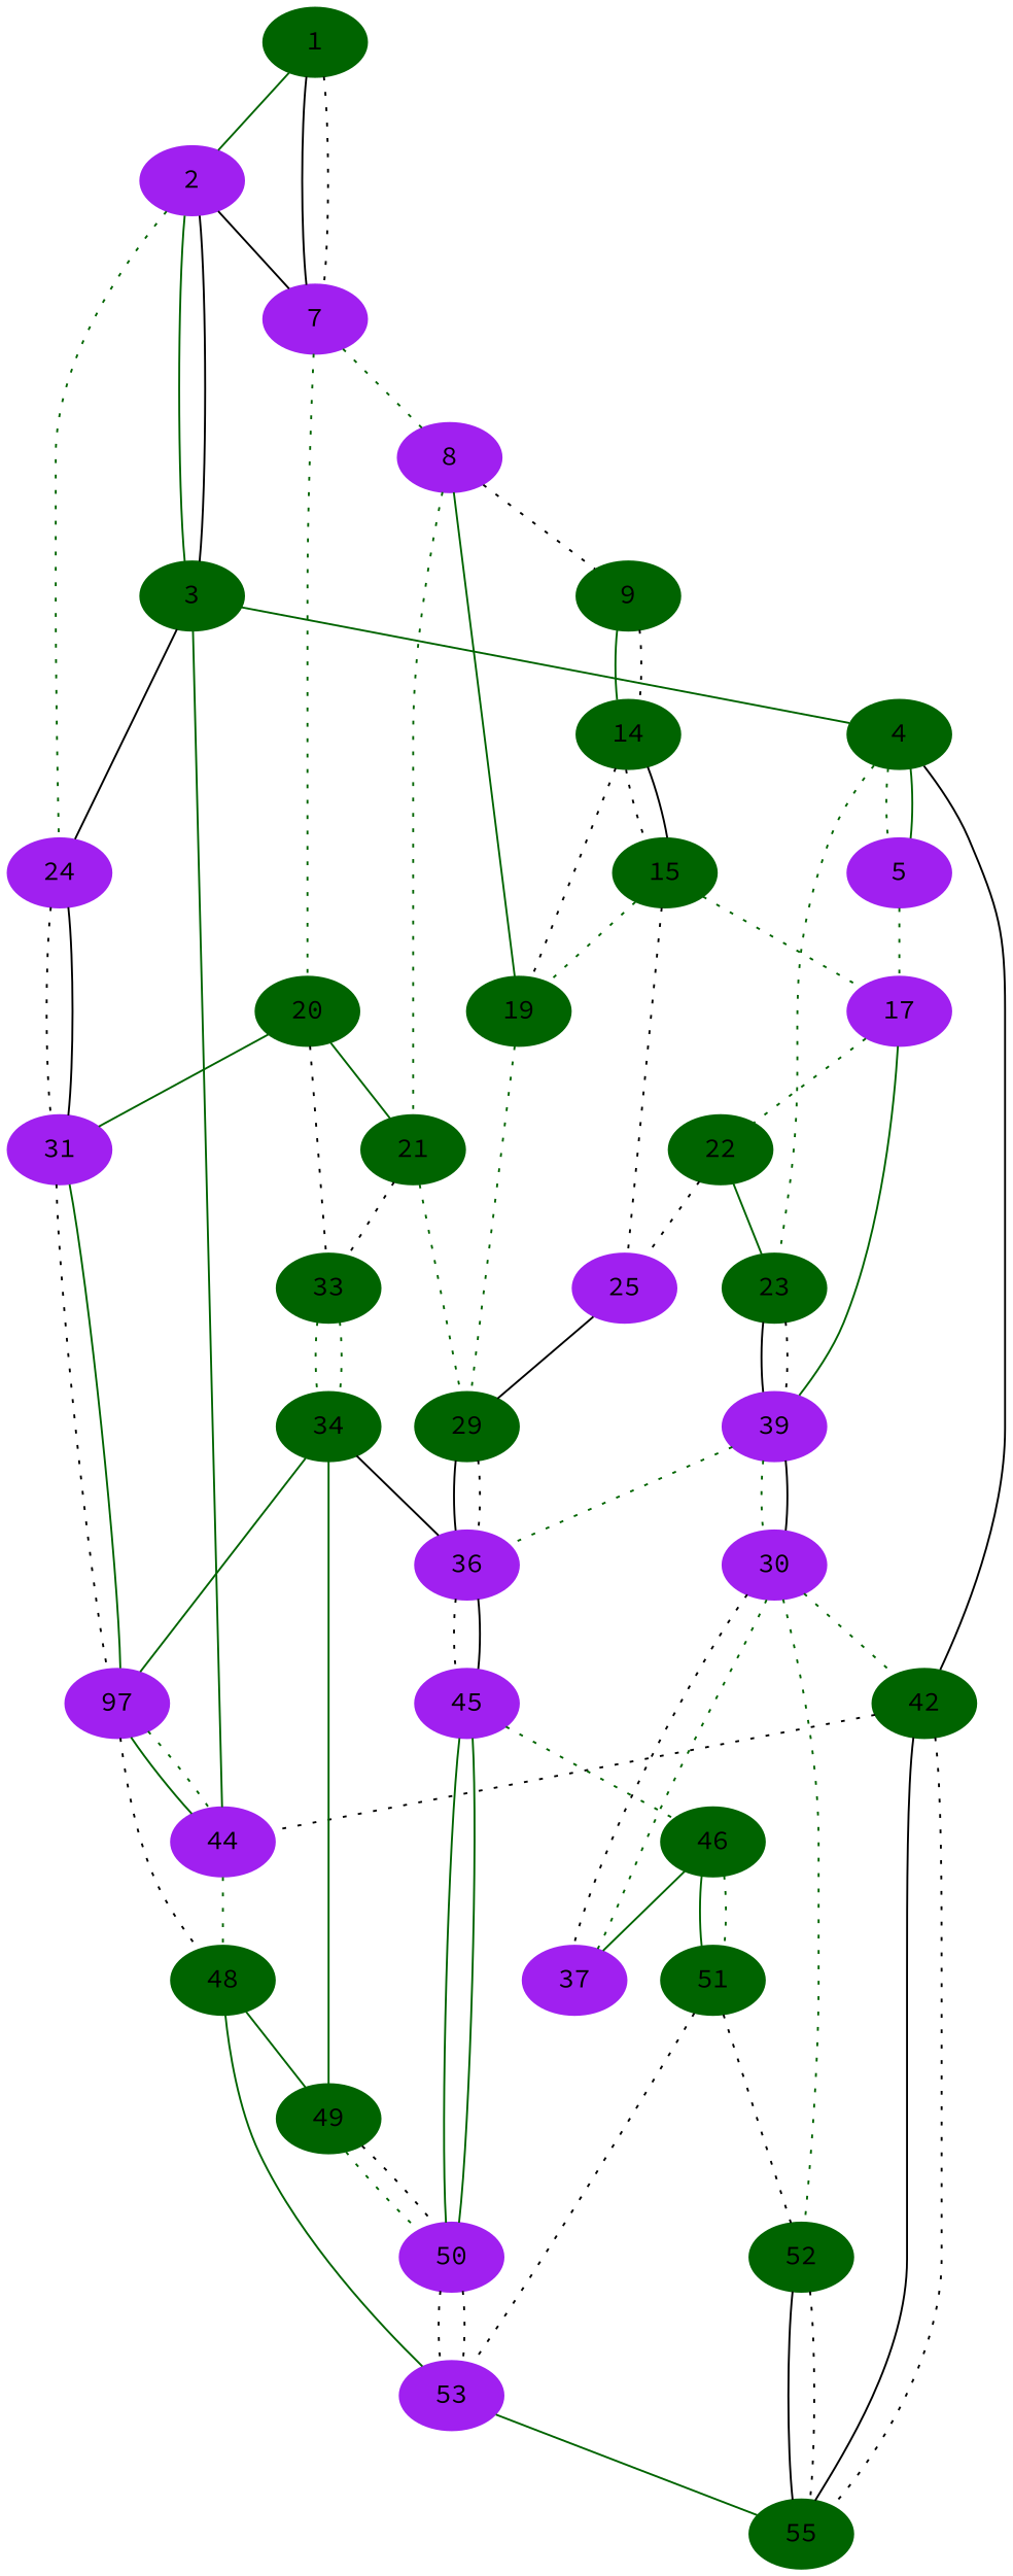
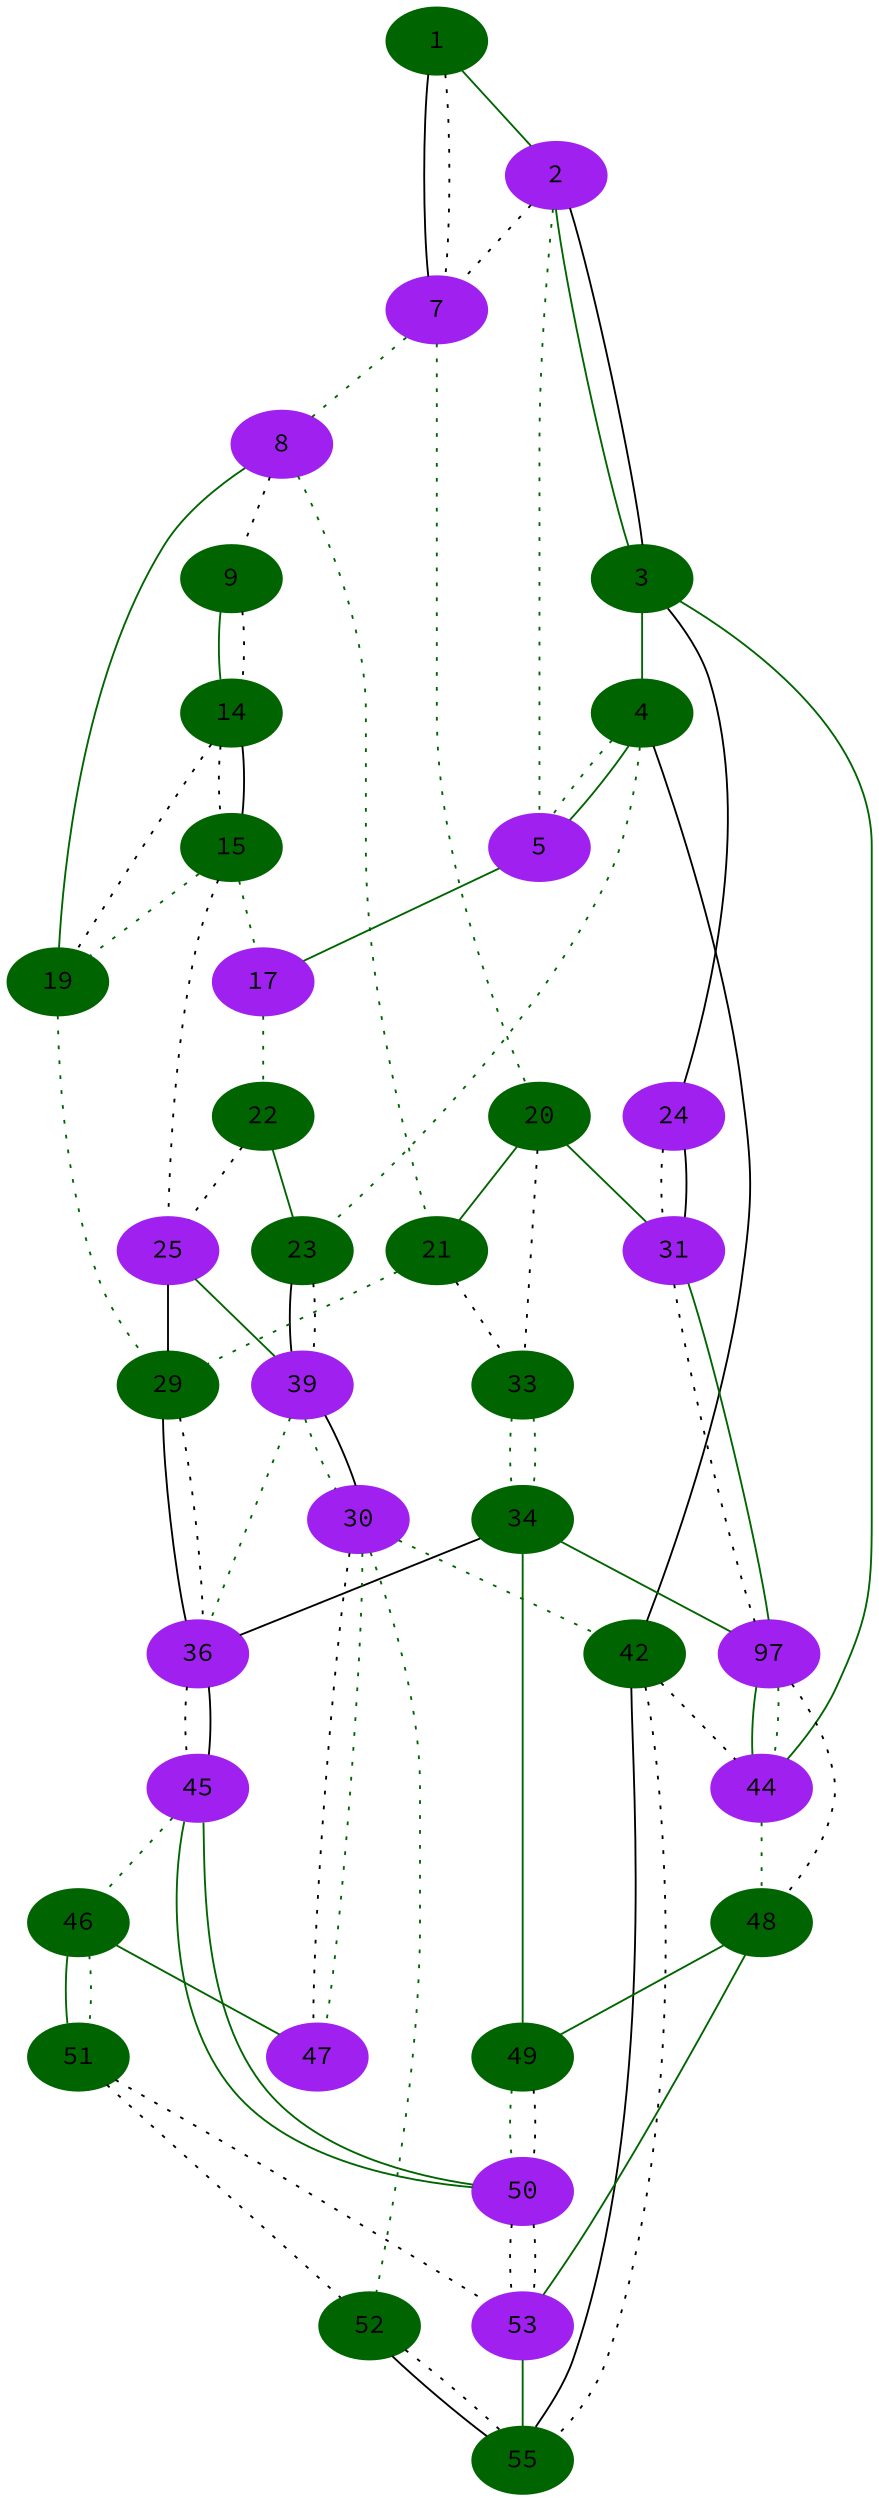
  graph {
    fontname="Source Code Pro"
    node [color=darkgreen fontname="Source Code Pro" style=filled]
    edge [color=darkgreen fontname="Source Code Pro" style=dotted]
    2 [color=purple super="+11"]
    1
    7 [color=purple super="+12"]
    3
    24 [color=purple]
    8 [color=purple super="+18"]
    20 [super="+32"]
    4
    44 [color=purple]
    31 [color=purple]
    5 [color=purple super="+13"]
    23
    42
    48 [super="+56"]
    17 [color=purple]
    39 [color=purple super="+43"]
    55
    22
    9
    14
    19 [super="+27"]
    21 [super="+28"]
    33
    29 [super="+30"]
    15 [super="+16"]
    25 [color=purple super="+26"]
    36 [color=purple]
    n28 [color=purple label=97 super="+38"]
    34 [super="+35"]
    n30 [color=purple label=30 super="+41"]
    45 [color=purple]
    49
    50 [color=purple]
    46
    53 [color=purple super="+54"]
-   47 [color=purple label=37]
+   47 [color=purple]
    52
    51
-   2 -- 7 [color=black style=solid]
+   2 -- 7 [color=black]
    2 -- 3 [style=solid]
    2 -- 3 [color=black style=solid]
-   2 -- 24
+   2 -- 5
    1 -- 2 [style=solid]
    1 -- 7 [color=black style=solid]
    1 -- 7 [color=black]
    7 -- 8
    7 -- 20
    3 -- 24 [color=black style=solid]
    3 -- 4 [style=solid]
    3 -- 44 [style=solid]
    24 -- 31 [color=black]
    24 -- 31 [color=black style=solid]
    8 -- 9 [color=black]
    8 -- 19 [style=solid]
    8 -- 21
    20 -- 31 [style=solid]
    20 -- 21 [style=solid]
    20 -- 33 [color=black]
    4 -- 5
    4 -- 5 [style=solid]
    4 -- 23
    4 -- 42 [color=black style=solid]
    44 -- 48
    31 -- n28 [color=black]
    31 -- n28 [style=solid]
-   5 -- 17
+   5 -- 17 [style=solid]
    23 -- 39 [color=black style=solid]
    23 -- 39 [color=black]
    42 -- 44 [color=black]
    42 -- 55 [color=black style=solid]
    42 -- 55 [color=black]
    48 -- 49 [style=solid]
    48 -- 53 [style=solid]
    17 -- 22
    39 -- 36
    39 -- n30
    39 -- n30 [color=black style=solid]
    22 -- 23 [style=solid]
    22 -- 25 [color=black]
    9 -- 14 [style=solid]
    9 -- 14 [color=black]
    14 -- 19 [color=black]
    14 -- 15 [color=black]
    14 -- 15 [color=black style=solid]
    19 -- 29
    21 -- 33 [color=black]
    21 -- 29
    33 -- 34
    33 -- 34
    29 -- 36 [color=black style=solid]
    29 -- 36 [color=black]
    15 -- 17
    15 -- 19
    15 -- 25 [color=black]
-   17 -- 39 [style=solid]
+   25 -- 39 [style=solid]
    25 -- 29 [color=black style=solid]
    36 -- 45 [color=black]
    36 -- 45 [color=black style=solid]
    n28 -- 44 [style=solid]
    n28 -- 44
    n28 -- 48 [color=black]
    34 -- 36 [color=black style=solid]
    34 -- n28 [style=solid]
    34 -- 49 [style=solid]
    n30 -- 42
    n30 -- 47 [color=black]
    n30 -- 47
    n30 -- 52
    45 -- 50 [style=solid]
    45 -- 50 [style=solid]
    45 -- 46
    49 -- 50
    49 -- 50 [color=black]
    50 -- 53 [color=black]
    50 -- 53 [color=black]
    46 -- 47 [style=solid]
    46 -- 51 [style=solid]
    46 -- 51
    53 -- 55 [style=solid]
    52 -- 55 [color=black style=solid]
    52 -- 55 [color=black]
    51 -- 53 [color=black]
    51 -- 52 [color=black]
  }
